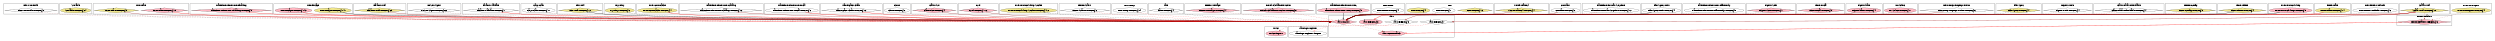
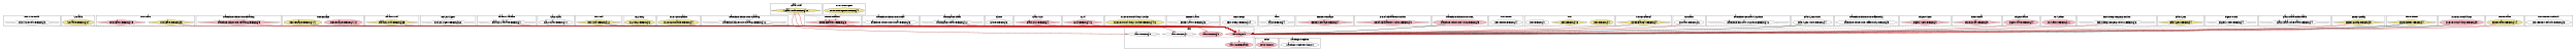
  digraph {
    node [fillcolor=white shape=diamond style=filled]
    edge [arrowhead=normal color=brown style=dashed]
    "List::MoreUtils::BEGIN@8"
    "Storable::BEGIN@24" [fillcolor=khaki shape=ellipse]
    "vars::BEGIN@3" [fillcolor=lightpink shape=ellipse]
    "vars::BEGIN@8"
    "vars::import" [fillcolor=lightpink]
    "vars::CORE:match" [fillcolor=lightpink shape=ellipse]
    "vars::BEGIN@7"
    "XML::Bare::BEGIN@5" [fillcolor=khaki]
    "XML::Bare::BEGIN@15" [fillcolor=lightpink]
    "DateTime::TimeZone::Floating::BEGIN@5" [fillcolor=lightpink]
    "URI::Escape::BEGIN@142" [fillcolor=lightpink shape=ellipse]
    "URI::Escape::BEGIN@141" [fillcolor=khaki shape=ellipse]
    "Params::Util::BEGIN@65" [fillcolor=khaki]
    "POSIX::SigRt::BEGIN@66"
    "LWP::UserAgent::BEGIN@4" [fillcolor=khaki shape=ellipse]
    "Params::Validate::BEGIN@7"
    "Carp::Clan::BEGIN@17" [shape=ellipse]
    "List::Util::BEGIN@12" [fillcolor=khaki]
    "Try::Tiny::BEGIN@6" [fillcolor=khaki shape=ellipse]
    "LWP::ConnCache::BEGIN@4" [fillcolor=khaki shape=ellipse]
    "DateTime::TimeZone::Catalog::BEGIN@12"
    "Scalar::Util::BEGIN@10" [fillcolor=khaki]
    "DateTime::TimeZone::Local::BEGIN@6" [shape=ellipse]
    "namespace::clean::BEGIN@12"
    "warnings::register::import" [shape=ellipse]
    "Clone::BEGIN@6" [shape=ellipse]
    "Class::ISA::BEGIN@4" [fillcolor=lightpink]
    "Cwd::BEGIN@172" [fillcolor=lightpink]
    "LWP::Protocol::http::Socket::BEGIN@472" [fillcolor=khaki shape=ellipse]
    "HTTP::Status::BEGIN@6"
    "HTTP::Headers::BEGIN@6" [fillcolor=lightpink]
    "Test::Deep::BEGIN@24" [shape=ellipse]
    "base::BEGIN@4"
    "HTTP::Message::BEGIN@4" [fillcolor=lightpink]
    "strict::import" [fillcolor=lightpink shape=ellipse]
    "Devel::GlobalDestruction::BEGIN@8" [fillcolor=lightpink]
    "DateTime::TimeZone::UTC::BEGIN@5" [fillcolor=lightpink shape=ellipse]
    "Net::HTTP::BEGIN@4" [shape=ellipse]
    "URI::BEGIN@13" [fillcolor=khaki]
    "URI::BEGIN@7" [shape=ellipse]
    "URI::BEGIN@4" [fillcolor=khaki shape=ellipse]
    "MIME::Base64::BEGIN@4" [fillcolor=khaki]
    "constant::BEGIN@6" [shape=ellipse]
-   "DateTime::Format::Strptime::BEGIN@12" [shape=ellipse]
+   "DateTime::Format::Strptime::BEGIN@12"
    "File::Spec::Unix::BEGIN@4" [shape=ellipse]
    "DateTime::TimeZone::OffsetOnly::BEGIN@5" [shape=ellipse]
    "Digest::SHA::BEGIN@7" [fillcolor=lightpink]
    "Time::Local::BEGIN@9" [fillcolor=lightpink]
    "Digest::base::BEGIN@4" [fillcolor=lightpink shape=ellipse]
    "IO::Select::BEGIN@11" [fillcolor=lightpink shape=ellipse]
    "Test::Deep::RegexpVersion::BEGIN@6"
    "File::Spec::BEGIN@4" [fillcolor=khaki]
    "Digest::MD5::BEGIN@4"
    "Class::Data::Inheritable::BEGIN@4"
    "HTTP::Config::BEGIN@5" [fillcolor=khaki]
    "Time::HiRes::BEGIN@4" [fillcolor=khaki]
    "LWP::Protocol::http::BEGIN@9" [fillcolor=lightpink shape=ellipse]
    "HTTP::Date::BEGIN@14" [fillcolor=khaki shape=ellipse]
    "Net::HTTP::Methods::BEGIN@6" [shape=ellipse]
    subgraph cluster_1 {
      label="List::MoreUtils"
      "List::MoreUtils::BEGIN@8"
    }
    subgraph cluster_2 {
      label=Storable
      "Storable::BEGIN@24"
    }
    subgraph cluster_3 {
      label=vars
      "vars::BEGIN@3"
      "vars::BEGIN@8"
      "vars::import"
      "vars::CORE:match"
      "vars::BEGIN@7"
    }
    subgraph cluster_4 {
      label="XML::Bare"
      "XML::Bare::BEGIN@5"
      "XML::Bare::BEGIN@15"
    }
    subgraph cluster_5 {
      label="DateTime::TimeZone::Floating"
      "DateTime::TimeZone::Floating::BEGIN@5"
    }
    subgraph cluster_6 {
      label="URI::Escape"
      "URI::Escape::BEGIN@142"
      "URI::Escape::BEGIN@141"
    }
    subgraph cluster_7 {
      label="Params::Util"
      "Params::Util::BEGIN@65"
    }
    subgraph cluster_8 {
      label="POSIX::SigRt"
      "POSIX::SigRt::BEGIN@66"
    }
    subgraph cluster_9 {
      label="LWP::UserAgent"
      "LWP::UserAgent::BEGIN@4"
    }
    subgraph cluster_10 {
      label="Params::Validate"
      "Params::Validate::BEGIN@7"
    }
    subgraph cluster_11 {
      label="Carp::Clan"
      "Carp::Clan::BEGIN@17"
    }
    subgraph cluster_12 {
      label="List::Util"
      "List::Util::BEGIN@12"
    }
    subgraph cluster_13 {
      label="Try::Tiny"
      "Try::Tiny::BEGIN@6"
    }
    subgraph cluster_14 {
      label="LWP::ConnCache"
      "LWP::ConnCache::BEGIN@4"
    }
    subgraph cluster_15 {
      label="DateTime::TimeZone::Catalog"
      "DateTime::TimeZone::Catalog::BEGIN@12"
    }
    subgraph cluster_16 {
      label="Scalar::Util"
      "Scalar::Util::BEGIN@10"
    }
    subgraph cluster_17 {
      label="DateTime::TimeZone::Local"
      "DateTime::TimeZone::Local::BEGIN@6"
    }
    subgraph cluster_18 {
      label="namespace::clean"
      "namespace::clean::BEGIN@12"
    }
    subgraph cluster_19 {
      label="warnings::register"
      "warnings::register::import"
    }
    subgraph cluster_20 {
      label=Clone
      "Clone::BEGIN@6"
    }
    subgraph cluster_21 {
      label="Class::ISA"
      "Class::ISA::BEGIN@4"
    }
    subgraph cluster_22 {
      label=Cwd
      "Cwd::BEGIN@172"
    }
    subgraph cluster_23 {
      label="LWP::Protocol::http::Socket"
      "LWP::Protocol::http::Socket::BEGIN@472"
    }
    subgraph cluster_24 {
      label="HTTP::Status"
      "HTTP::Status::BEGIN@6"
    }
    subgraph cluster_25 {
      label="HTTP::Headers"
      "HTTP::Headers::BEGIN@6"
    }
    subgraph cluster_26 {
      label="Test::Deep"
      "Test::Deep::BEGIN@24"
    }
    subgraph cluster_27 {
      label=base
      "base::BEGIN@4"
    }
    subgraph cluster_28 {
      label="HTTP::Message"
      "HTTP::Message::BEGIN@4"
    }
    subgraph cluster_29 {
      label="strict"
      "strict::import"
    }
    subgraph cluster_30 {
      label="Devel::GlobalDestruction"
      "Devel::GlobalDestruction::BEGIN@8"
    }
    subgraph cluster_31 {
      label="DateTime::TimeZone::UTC"
      "DateTime::TimeZone::UTC::BEGIN@5"
    }
    subgraph cluster_32 {
      label="Net::HTTP"
      "Net::HTTP::BEGIN@4"
    }
    subgraph cluster_33 {
      label=URI
      "URI::BEGIN@13"
      "URI::BEGIN@7"
      "URI::BEGIN@4"
    }
    subgraph cluster_34 {
      label="MIME::Base64"
      "MIME::Base64::BEGIN@4"
    }
    subgraph cluster_35 {
      label=constant
      "constant::BEGIN@6"
    }
    subgraph cluster_36 {
      label="DateTime::Format::Strptime"
      "DateTime::Format::Strptime::BEGIN@12"
    }
    subgraph cluster_37 {
      label="File::Spec::Unix"
      "File::Spec::Unix::BEGIN@4"
    }
    subgraph cluster_38 {
      label="DateTime::TimeZone::OffsetOnly"
      "DateTime::TimeZone::OffsetOnly::BEGIN@5"
    }
    subgraph cluster_39 {
      label="Digest::SHA"
      "Digest::SHA::BEGIN@7"
    }
    subgraph cluster_40 {
      label="Time::Local"
      "Time::Local::BEGIN@9"
    }
    subgraph cluster_41 {
      label="Digest::base"
      "Digest::base::BEGIN@4"
    }
    subgraph cluster_42 {
      label="IO::Select"
      "IO::Select::BEGIN@11"
    }
    subgraph cluster_43 {
      label="Test::Deep::RegexpVersion"
      "Test::Deep::RegexpVersion::BEGIN@6"
    }
    subgraph cluster_44 {
      label="File::Spec"
      "File::Spec::BEGIN@4"
    }
    subgraph cluster_45 {
      label="Digest::MD5"
      "Digest::MD5::BEGIN@4"
    }
    subgraph cluster_46 {
      label="Class::Data::Inheritable"
      "Class::Data::Inheritable::BEGIN@4"
    }
    subgraph cluster_47 {
      label="HTTP::Config"
      "HTTP::Config::BEGIN@5"
    }
    subgraph cluster_48 {
      label="Time::HiRes"
      "Time::HiRes::BEGIN@4"
    }
    subgraph cluster_49 {
      label="LWP::Protocol::http"
      "LWP::Protocol::http::BEGIN@9"
    }
    subgraph cluster_50 {
      label="HTTP::Date"
      "HTTP::Date::BEGIN@14"
    }
    subgraph cluster_51 {
      label="Net::HTTP::Methods"
      "Net::HTTP::Methods::BEGIN@6"
    }
    "List::MoreUtils::BEGIN@8" -> "vars::import"
    "Storable::BEGIN@24" -> "vars::import" [color=black]
    "vars::BEGIN@8" -> "strict::import"
    "vars::import" -> "vars::CORE:match" [arrowhead=diamond]
    "vars::BEGIN@7" -> "warnings::register::import" [arrowhead=onormal color=red]
    "XML::Bare::BEGIN@5" -> "vars::import" [style=bold]
-   "XML::Bare::BEGIN@15" -> "vars::import" [arrowhead=onormal color=red style=bold]
+   "XML::Bare::BEGIN@15" -> "vars::import" [arrowhead=onormal color=red]
    "DateTime::TimeZone::Floating::BEGIN@5" -> "vars::import" [arrowhead=onormal color=red style=bold]
    "URI::Escape::BEGIN@142" -> "vars::import" [arrowhead=diamond color=red style=bold]
    "URI::Escape::BEGIN@141" -> "vars::import" [arrowhead=onormal color=black style=bold]
    "Params::Util::BEGIN@65" -> "vars::import" [style=bold]
    "POSIX::SigRt::BEGIN@66" -> "vars::import"
    "LWP::UserAgent::BEGIN@4" -> "HTTP::Headers::BEGIN@6"
    "Params::Validate::BEGIN@7" -> "vars::import" [color=red style=bold]
    "Carp::Clan::BEGIN@17" -> "vars::import" [arrowhead=diamond]
    "List::Util::BEGIN@12" -> "vars::import" [arrowhead=onormal color=black style=bold]
    "Try::Tiny::BEGIN@6" -> "vars::import" [arrowhead=onormal color=black]
    "LWP::ConnCache::BEGIN@4" -> "vars::import" [arrowhead=onormal color=red style=bold]
    "DateTime::TimeZone::Catalog::BEGIN@12" -> "vars::import" [style=bold]
    "Scalar::Util::BEGIN@10" -> "vars::BEGIN@3" [arrowhead=onormal color=red style=bold]
    "Scalar::Util::BEGIN@10" -> "vars::BEGIN@8" [arrowhead=onormal style=bold]
    "Scalar::Util::BEGIN@10" -> "vars::BEGIN@7" [style=bold]
    "Scalar::Util::BEGIN@10" -> "HTTP::Headers::BEGIN@6"
    "DateTime::TimeZone::Local::BEGIN@6" -> "vars::import" [color=red style=bold]
    "namespace::clean::BEGIN@12" -> "vars::import" [arrowhead=diamond color=red style=bold]
    "Clone::BEGIN@6" -> "vars::import" [arrowhead=diamond]
    "Class::ISA::BEGIN@4" -> "vars::import" [style=bold]
    "Cwd::BEGIN@172" -> "vars::import" [style=bold]
    "LWP::Protocol::http::Socket::BEGIN@472" -> "vars::import" [arrowhead=diamond color=black]
    "HTTP::Status::BEGIN@6" -> "vars::import" [color=red]
-   "HTTP::Headers::BEGIN@6" -> "vars::CORE:match" [arrowhead=onormal color=red style=bold]
+   "HTTP::Headers::BEGIN@6" -> "vars::import" [arrowhead=onormal color=red style=bold]
    "Test::Deep::BEGIN@24" -> "vars::import" [color=red]
    "base::BEGIN@4" -> "vars::import" [arrowhead=onormal color=black]
    "HTTP::Message::BEGIN@4" -> "vars::import" [arrowhead=onormal]
    "Devel::GlobalDestruction::BEGIN@8" -> "vars::import" [arrowhead=onormal color=red]
    "DateTime::TimeZone::UTC::BEGIN@5" -> "vars::import" [arrowhead=onormal color=black style=bold]
    "Net::HTTP::BEGIN@4" -> "vars::import" [arrowhead=diamond color=red]
    "URI::BEGIN@13" -> "vars::import" [arrowhead=onormal color=red]
    "URI::BEGIN@7" -> "vars::import" [arrowhead=diamond]
    "URI::BEGIN@4" -> "vars::import"
    "MIME::Base64::BEGIN@4" -> "vars::import" [arrowhead=diamond style=bold]
    "constant::BEGIN@6" -> "vars::import" [arrowhead=diamond style=bold]
    "DateTime::Format::Strptime::BEGIN@12" -> "vars::import" [arrowhead=onormal color=red]
    "File::Spec::Unix::BEGIN@4" -> "vars::import" [color=black style=bold]
    "DateTime::TimeZone::OffsetOnly::BEGIN@5" -> "vars::import" [arrowhead=diamond color=black]
    "Digest::SHA::BEGIN@7" -> "vars::import" [arrowhead=onormal color=black]
    "Time::Local::BEGIN@9" -> "vars::import"
    "Digest::base::BEGIN@4" -> "vars::import" [style=bold]
    "IO::Select::BEGIN@11" -> "vars::import"
    "Test::Deep::RegexpVersion::BEGIN@6" -> "vars::import" [style=bold]
    "File::Spec::BEGIN@4" -> "vars::import" [color=black]
    "Digest::MD5::BEGIN@4" -> "vars::import"
    "Class::Data::Inheritable::BEGIN@4" -> "vars::import" [arrowhead=onormal color=red]
-   "HTTP::Config::BEGIN@5" -> "vars::import" [arrowhead=diamond color=red]
+   "HTTP::Config::BEGIN@5" -> "vars::import" [arrowhead=diamond color=red style=bold]
    "Time::HiRes::BEGIN@4" -> "vars::import" [color=black style=bold]
    "LWP::Protocol::http::BEGIN@9" -> "vars::import" [color=black style=bold]
    "HTTP::Date::BEGIN@14" -> "vars::import" [color=red style=bold]
    "Net::HTTP::Methods::BEGIN@6" -> "vars::import" [arrowhead=onormal]
  }
